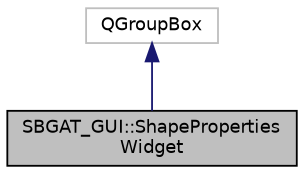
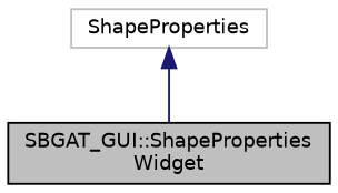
  digraph {
    fontname="DejaVu Sans"
    node [fontname="DejaVu Sans" fontsize=10 shape=record style=filled]
    n1 [color=black fillcolor=grey75 fontcolor=black height=0.2 label="SBGAT_GUI::ShapeProperties\lWidget" width=0.4]
-   n2 [color=grey75 fillcolor=white height=0.2 label=QGroupBox width=0.4]
+   n2 [color=grey75 fillcolor=white height=0.2 label=ShapeProperties width=0.4]
    n2 -> n1 [color=midnightblue dir=back fontname="DejaVu Sans" fontsize=10 labelfontname=Helvetica labelfontsize=10 style=solid]
  }
